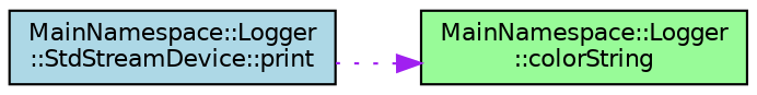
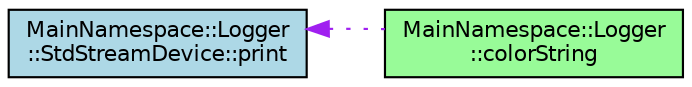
  digraph {
    rankdir=RL
    node [color=black fontname=Helvetica fontsize=10 shape=record style=filled]
    n1 [fillcolor=palegreen fontcolor=black height=0.2 label="MainNamespace::Logger\l::colorString" width=0.4]
    n2 [fillcolor=lightblue height=0.2 label="MainNamespace::Logger\l::StdStreamDevice::print" width=0.4]
-   n1 -> n2 [color=purple dir=back fontname=Helvetica fontsize=10 labelfontname=Helvetica labelfontsize=10 style=dotted]
+   n2 -> n1 [color=purple dir=back fontname=Helvetica fontsize=10 labelfontname=Helvetica labelfontsize=10 style=dotted]
  }
